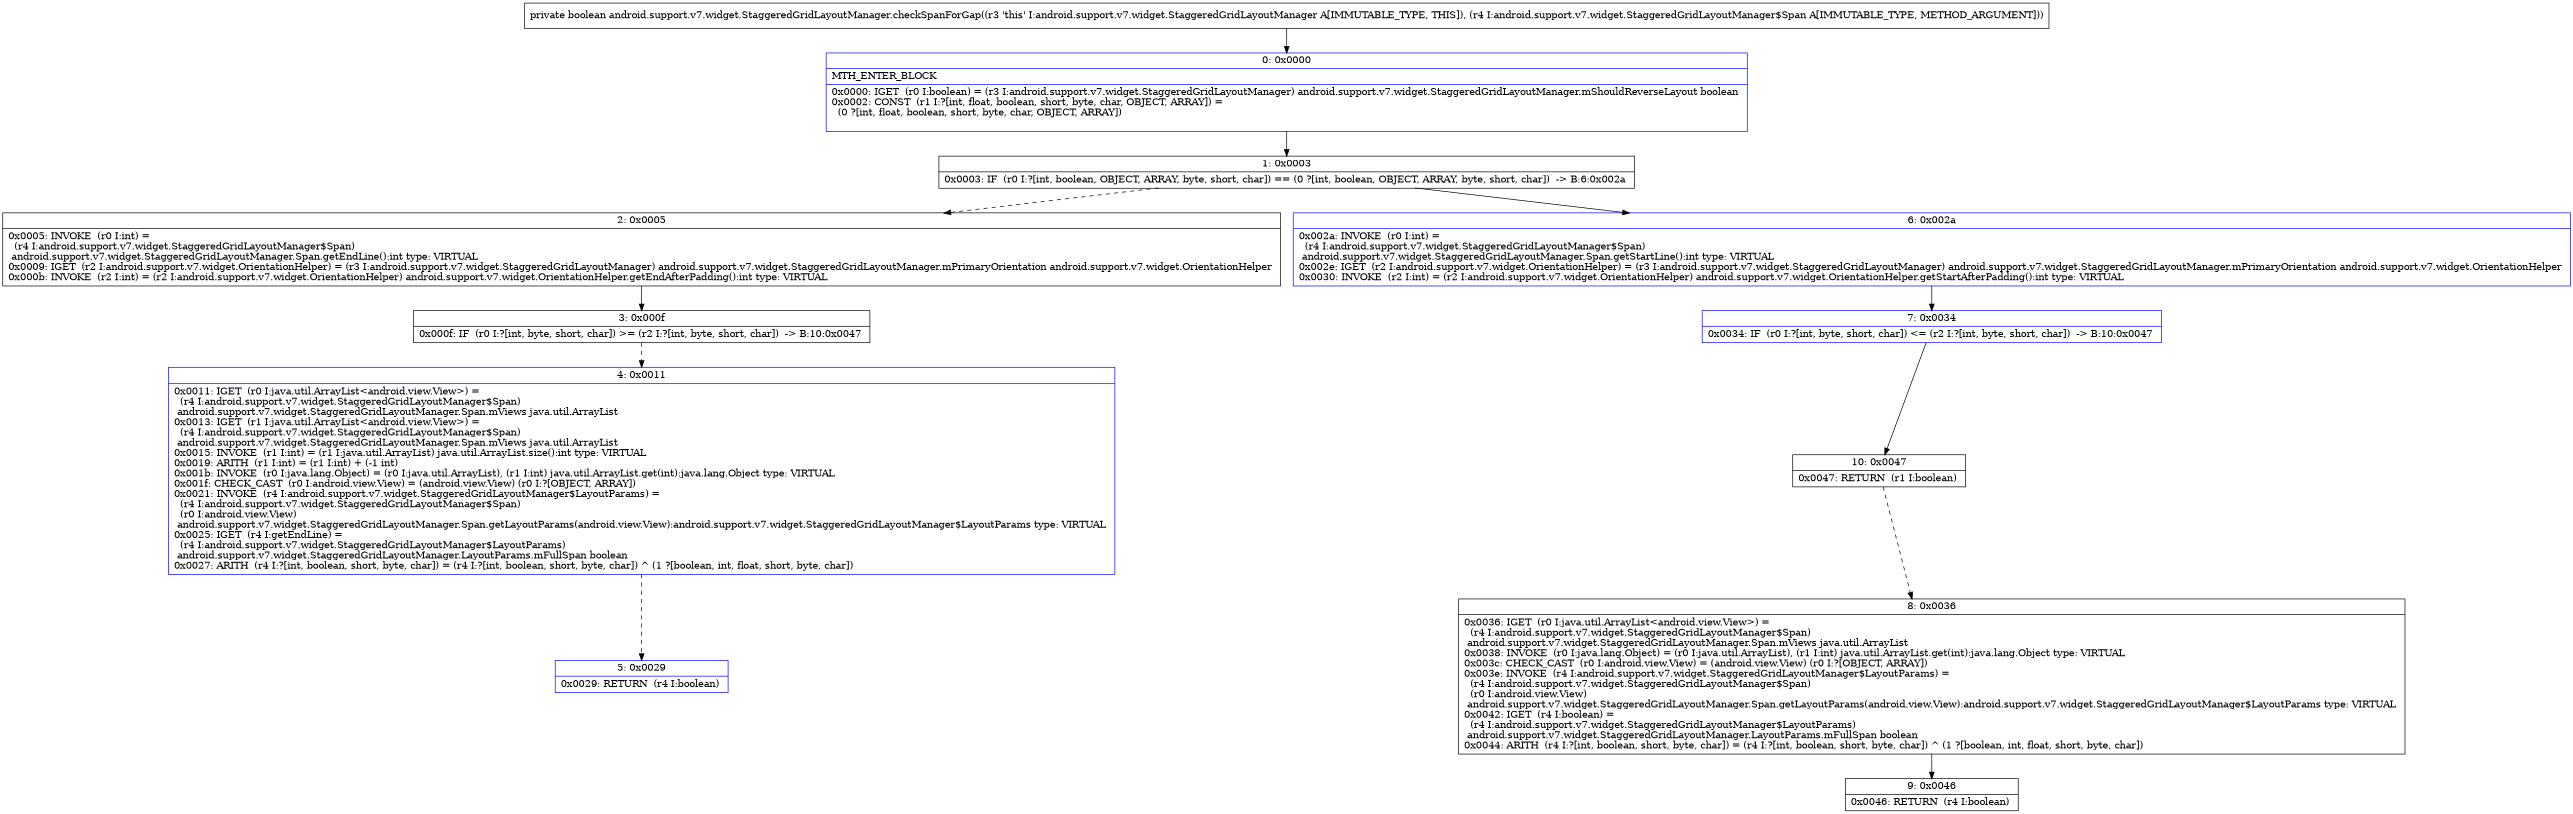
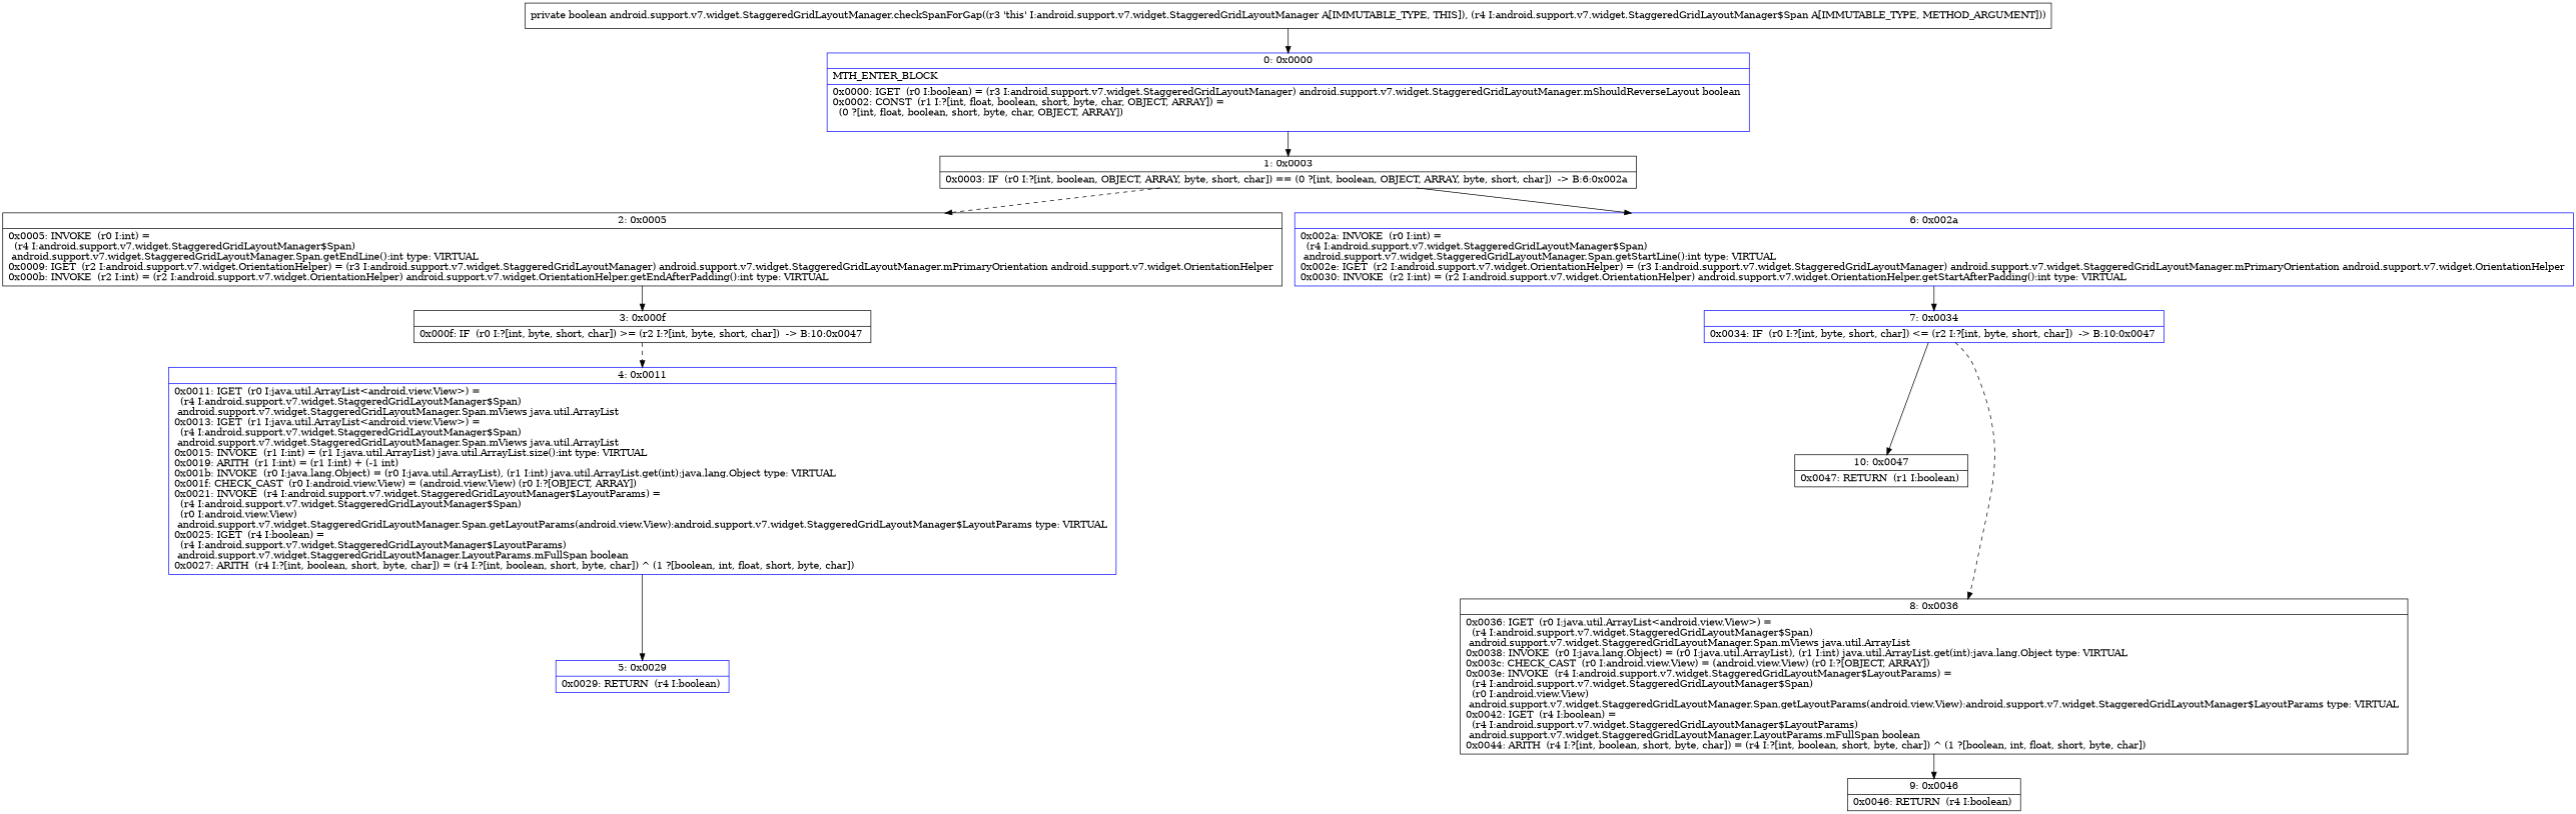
  digraph {
    node [color=black shape=record]
    n1 [color=blue label="{0\:\ 0x0000|MTH_ENTER_BLOCK\l|0x0000: IGET  (r0 I:boolean) = (r3 I:android.support.v7.widget.StaggeredGridLayoutManager) android.support.v7.widget.StaggeredGridLayoutManager.mShouldReverseLayout boolean \l0x0002: CONST  (r1 I:?[int, float, boolean, short, byte, char, OBJECT, ARRAY]) = \l  (0 ?[int, float, boolean, short, byte, char, OBJECT, ARRAY])\l \l}"]
    n2 [label="{1\:\ 0x0003|0x0003: IF  (r0 I:?[int, boolean, OBJECT, ARRAY, byte, short, char]) == (0 ?[int, boolean, OBJECT, ARRAY, byte, short, char])  \-\> B:6:0x002a \l}"]
    n3 [label="{2\:\ 0x0005|0x0005: INVOKE  (r0 I:int) = \l  (r4 I:android.support.v7.widget.StaggeredGridLayoutManager$Span)\l android.support.v7.widget.StaggeredGridLayoutManager.Span.getEndLine():int type: VIRTUAL \l0x0009: IGET  (r2 I:android.support.v7.widget.OrientationHelper) = (r3 I:android.support.v7.widget.StaggeredGridLayoutManager) android.support.v7.widget.StaggeredGridLayoutManager.mPrimaryOrientation android.support.v7.widget.OrientationHelper \l0x000b: INVOKE  (r2 I:int) = (r2 I:android.support.v7.widget.OrientationHelper) android.support.v7.widget.OrientationHelper.getEndAfterPadding():int type: VIRTUAL \l}"]
    n4 [color=blue label="{6\:\ 0x002a|0x002a: INVOKE  (r0 I:int) = \l  (r4 I:android.support.v7.widget.StaggeredGridLayoutManager$Span)\l android.support.v7.widget.StaggeredGridLayoutManager.Span.getStartLine():int type: VIRTUAL \l0x002e: IGET  (r2 I:android.support.v7.widget.OrientationHelper) = (r3 I:android.support.v7.widget.StaggeredGridLayoutManager) android.support.v7.widget.StaggeredGridLayoutManager.mPrimaryOrientation android.support.v7.widget.OrientationHelper \l0x0030: INVOKE  (r2 I:int) = (r2 I:android.support.v7.widget.OrientationHelper) android.support.v7.widget.OrientationHelper.getStartAfterPadding():int type: VIRTUAL \l}"]
    n5 [label="{3\:\ 0x000f|0x000f: IF  (r0 I:?[int, byte, short, char]) \>= (r2 I:?[int, byte, short, char])  \-\> B:10:0x0047 \l}"]
    n6 [color=blue label="{7\:\ 0x0034|0x0034: IF  (r0 I:?[int, byte, short, char]) \<= (r2 I:?[int, byte, short, char])  \-\> B:10:0x0047 \l}"]
-   n7 [color=blue label="{4\:\ 0x0011|0x0011: IGET  (r0 I:java.util.ArrayList\<android.view.View\>) = \l  (r4 I:android.support.v7.widget.StaggeredGridLayoutManager$Span)\l android.support.v7.widget.StaggeredGridLayoutManager.Span.mViews java.util.ArrayList \l0x0013: IGET  (r1 I:java.util.ArrayList\<android.view.View\>) = \l  (r4 I:android.support.v7.widget.StaggeredGridLayoutManager$Span)\l android.support.v7.widget.StaggeredGridLayoutManager.Span.mViews java.util.ArrayList \l0x0015: INVOKE  (r1 I:int) = (r1 I:java.util.ArrayList) java.util.ArrayList.size():int type: VIRTUAL \l0x0019: ARITH  (r1 I:int) = (r1 I:int) + (\-1 int) \l0x001b: INVOKE  (r0 I:java.lang.Object) = (r0 I:java.util.ArrayList), (r1 I:int) java.util.ArrayList.get(int):java.lang.Object type: VIRTUAL \l0x001f: CHECK_CAST  (r0 I:android.view.View) = (android.view.View) (r0 I:?[OBJECT, ARRAY]) \l0x0021: INVOKE  (r4 I:android.support.v7.widget.StaggeredGridLayoutManager$LayoutParams) = \l  (r4 I:android.support.v7.widget.StaggeredGridLayoutManager$Span)\l  (r0 I:android.view.View)\l android.support.v7.widget.StaggeredGridLayoutManager.Span.getLayoutParams(android.view.View):android.support.v7.widget.StaggeredGridLayoutManager$LayoutParams type: VIRTUAL \l0x0025: IGET  (r4 I:getEndLine) = \l  (r4 I:android.support.v7.widget.StaggeredGridLayoutManager$LayoutParams)\l android.support.v7.widget.StaggeredGridLayoutManager.LayoutParams.mFullSpan boolean \l0x0027: ARITH  (r4 I:?[int, boolean, short, byte, char]) = (r4 I:?[int, boolean, short, byte, char]) ^ (1 ?[boolean, int, float, short, byte, char]) \l}"]
+   n7 [color=blue label="{4\:\ 0x0011|0x0011: IGET  (r0 I:java.util.ArrayList\<android.view.View\>) = \l  (r4 I:android.support.v7.widget.StaggeredGridLayoutManager$Span)\l android.support.v7.widget.StaggeredGridLayoutManager.Span.mViews java.util.ArrayList \l0x0013: IGET  (r1 I:java.util.ArrayList\<android.view.View\>) = \l  (r4 I:android.support.v7.widget.StaggeredGridLayoutManager$Span)\l android.support.v7.widget.StaggeredGridLayoutManager.Span.mViews java.util.ArrayList \l0x0015: INVOKE  (r1 I:int) = (r1 I:java.util.ArrayList) java.util.ArrayList.size():int type: VIRTUAL \l0x0019: ARITH  (r1 I:int) = (r1 I:int) + (\-1 int) \l0x001b: INVOKE  (r0 I:java.lang.Object) = (r0 I:java.util.ArrayList), (r1 I:int) java.util.ArrayList.get(int):java.lang.Object type: VIRTUAL \l0x001f: CHECK_CAST  (r0 I:android.view.View) = (android.view.View) (r0 I:?[OBJECT, ARRAY]) \l0x0021: INVOKE  (r4 I:android.support.v7.widget.StaggeredGridLayoutManager$LayoutParams) = \l  (r4 I:android.support.v7.widget.StaggeredGridLayoutManager$Span)\l  (r0 I:android.view.View)\l android.support.v7.widget.StaggeredGridLayoutManager.Span.getLayoutParams(android.view.View):android.support.v7.widget.StaggeredGridLayoutManager$LayoutParams type: VIRTUAL \l0x0025: IGET  (r4 I:boolean) = \l  (r4 I:android.support.v7.widget.StaggeredGridLayoutManager$LayoutParams)\l android.support.v7.widget.StaggeredGridLayoutManager.LayoutParams.mFullSpan boolean \l0x0027: ARITH  (r4 I:?[int, boolean, short, byte, char]) = (r4 I:?[int, boolean, short, byte, char]) ^ (1 ?[boolean, int, float, short, byte, char]) \l}"]
    n8 [color=blue label="{5\:\ 0x0029|0x0029: RETURN  (r4 I:boolean) \l}"]
    n9 [label="{10\:\ 0x0047|0x0047: RETURN  (r1 I:boolean) \l}"]
    n10 [label="{8\:\ 0x0036|0x0036: IGET  (r0 I:java.util.ArrayList\<android.view.View\>) = \l  (r4 I:android.support.v7.widget.StaggeredGridLayoutManager$Span)\l android.support.v7.widget.StaggeredGridLayoutManager.Span.mViews java.util.ArrayList \l0x0038: INVOKE  (r0 I:java.lang.Object) = (r0 I:java.util.ArrayList), (r1 I:int) java.util.ArrayList.get(int):java.lang.Object type: VIRTUAL \l0x003c: CHECK_CAST  (r0 I:android.view.View) = (android.view.View) (r0 I:?[OBJECT, ARRAY]) \l0x003e: INVOKE  (r4 I:android.support.v7.widget.StaggeredGridLayoutManager$LayoutParams) = \l  (r4 I:android.support.v7.widget.StaggeredGridLayoutManager$Span)\l  (r0 I:android.view.View)\l android.support.v7.widget.StaggeredGridLayoutManager.Span.getLayoutParams(android.view.View):android.support.v7.widget.StaggeredGridLayoutManager$LayoutParams type: VIRTUAL \l0x0042: IGET  (r4 I:boolean) = \l  (r4 I:android.support.v7.widget.StaggeredGridLayoutManager$LayoutParams)\l android.support.v7.widget.StaggeredGridLayoutManager.LayoutParams.mFullSpan boolean \l0x0044: ARITH  (r4 I:?[int, boolean, short, byte, char]) = (r4 I:?[int, boolean, short, byte, char]) ^ (1 ?[boolean, int, float, short, byte, char]) \l}"]
    n11 [label="{9\:\ 0x0046|0x0046: RETURN  (r4 I:boolean) \l}"]
    n12 [label="{private boolean android.support.v7.widget.StaggeredGridLayoutManager.checkSpanForGap((r3 'this' I:android.support.v7.widget.StaggeredGridLayoutManager A[IMMUTABLE_TYPE, THIS]), (r4 I:android.support.v7.widget.StaggeredGridLayoutManager$Span A[IMMUTABLE_TYPE, METHOD_ARGUMENT])) }"]
    n1 -> n2
    n2 -> n3 [style=dashed]
    n2 -> n4
    n3 -> n5
    n4 -> n6
    n5 -> n7 [style=dashed]
    n6 -> n9
-   n9 -> n10 [style=dashed]
-   n7 -> n8 [style=dashed]
+   n6 -> n10 [style=dashed]
+   n7 -> n8
    n10 -> n11
    n12 -> n1
  }
